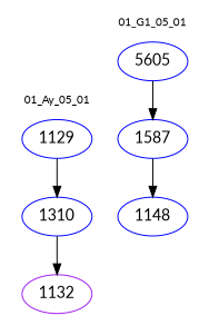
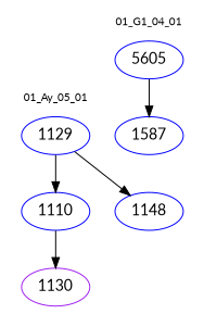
  digraph {
    fontname=Lato
    node [color=blue fontname=Lato]
    edge [color=black fontname=Lato]
    n1 [label=1129]
-   n2 [label=1310]
-   n3 [color=purple label=1132]
+   n2 [label=1110]
+   n3 [color=purple label=1130]
    n4 [label=5605]
    n5 [label=1587]
    n6 [label=1148]
    subgraph cluster_1 {
      color=white
      fontsize=10
      label="01_Ay_05_01"
      n1
      n2
      n3
    }
    subgraph cluster_2 {
      color=white
      fontsize=10
-     label="01_G1_05_01"
+     label="01_G1_04_01"
      n4
      n5
      n6
    }
    n1 -> n2
    n2 -> n3
    n4 -> n5
-   n5 -> n6
+   n1 -> n6
  }
